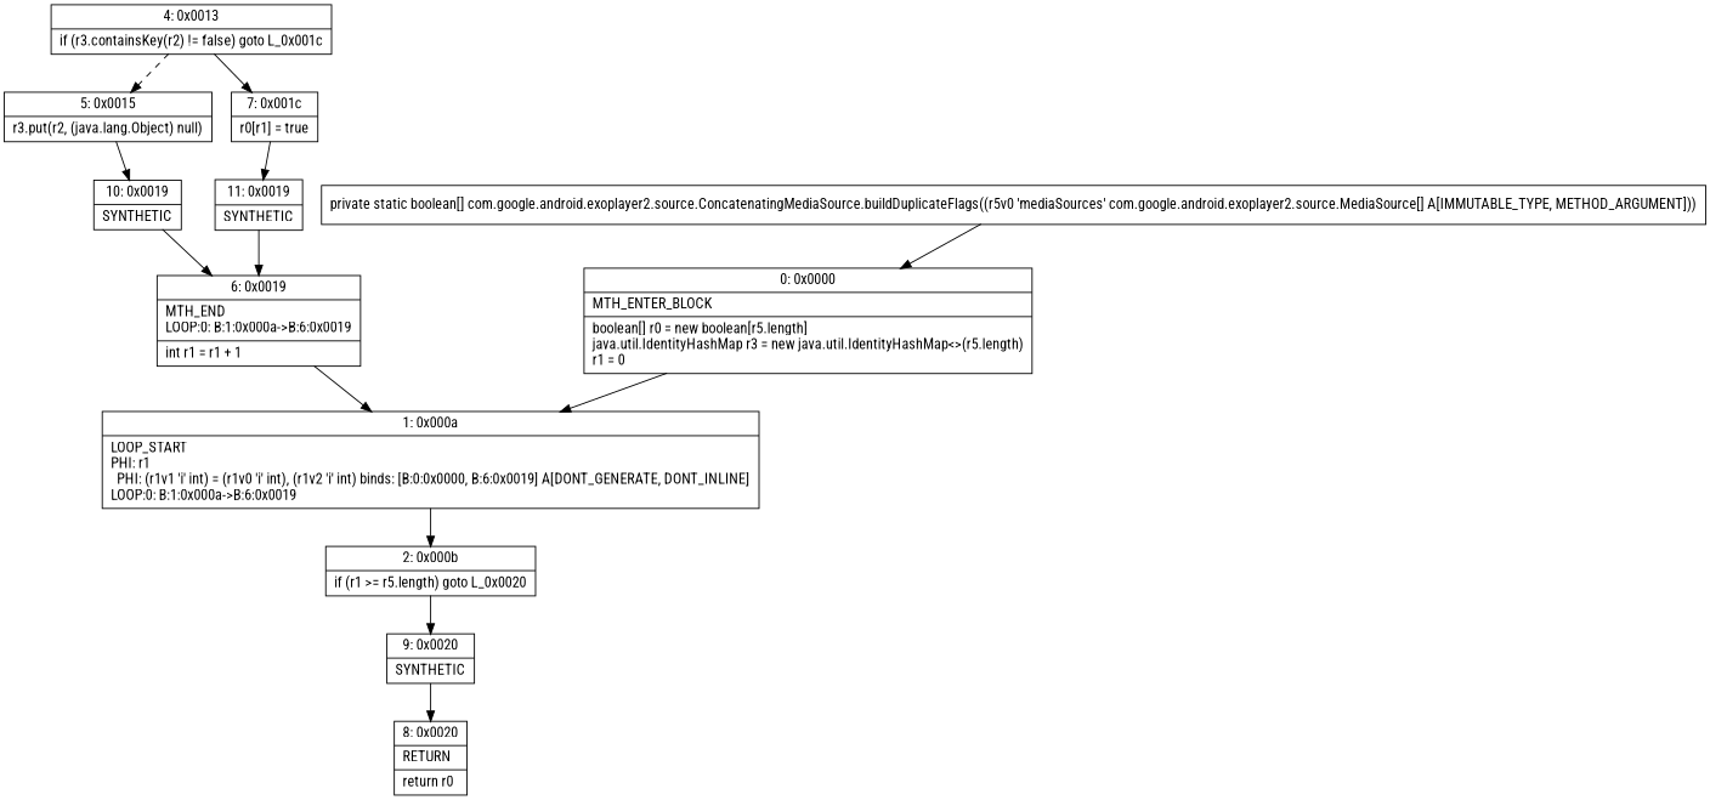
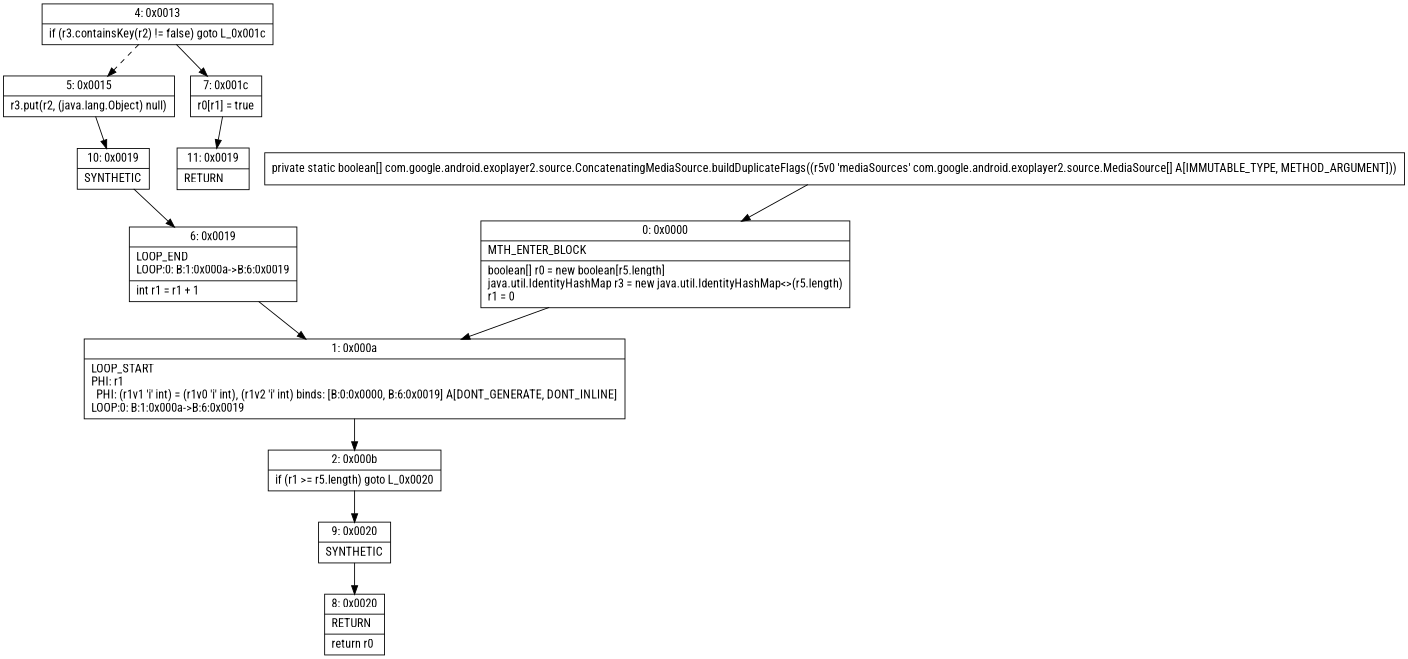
  digraph {
    fontname="Roboto Condensed"
    node [fontname="Roboto Condensed" shape=record]
    edge [fontname="Roboto Condensed"]
    n1 [label="{0\:\ 0x0000|MTH_ENTER_BLOCK\l|boolean[] r0 = new boolean[r5.length]\ljava.util.IdentityHashMap r3 = new java.util.IdentityHashMap\<\>(r5.length)\lr1 = 0\l}"]
    n2 [label="{1\:\ 0x000a|LOOP_START\lPHI: r1 \l  PHI: (r1v1 'i' int) = (r1v0 'i' int), (r1v2 'i' int) binds: [B:0:0x0000, B:6:0x0019] A[DONT_GENERATE, DONT_INLINE]\lLOOP:0: B:1:0x000a\-\>B:6:0x0019\l}"]
    n3 [label="{2\:\ 0x000b|if (r1 \>= r5.length) goto L_0x0020\l}"]
    n4 [label="{9\:\ 0x0020|SYNTHETIC\l}"]
    n5 [label="{8\:\ 0x0020|RETURN\l|return r0\l}"]
    n6 [label="{4\:\ 0x0013|if (r3.containsKey(r2) != false) goto L_0x001c\l}"]
    n7 [label="{5\:\ 0x0015|r3.put(r2, (java.lang.Object) null)\l}"]
    n8 [label="{7\:\ 0x001c|r0[r1] = true\l}"]
    n9 [label="{10\:\ 0x0019|SYNTHETIC\l}"]
-   n10 [label="{11\:\ 0x0019|SYNTHETIC\l}"]
-   n11 [label="{6\:\ 0x0019|MTH_END\lLOOP:0: B:1:0x000a\-\>B:6:0x0019\l|int r1 = r1 + 1\l}"]
+   n10 [label="{11\:\ 0x0019|RETURN\l}"]
+   n11 [label="{6\:\ 0x0019|LOOP_END\lLOOP:0: B:1:0x000a\-\>B:6:0x0019\l|int r1 = r1 + 1\l}"]
    n12 [label="{private static boolean[] com.google.android.exoplayer2.source.ConcatenatingMediaSource.buildDuplicateFlags((r5v0 'mediaSources' com.google.android.exoplayer2.source.MediaSource[] A[IMMUTABLE_TYPE, METHOD_ARGUMENT])) }"]
    n1 -> n2
    n2 -> n3
    n3 -> n4
    n4 -> n5
    n6 -> n7 [style=dashed]
    n6 -> n8
    n7 -> n9
    n8 -> n10
    n9 -> n11
-   n10 -> n11
    n11 -> n2
    n12 -> n1
  }
